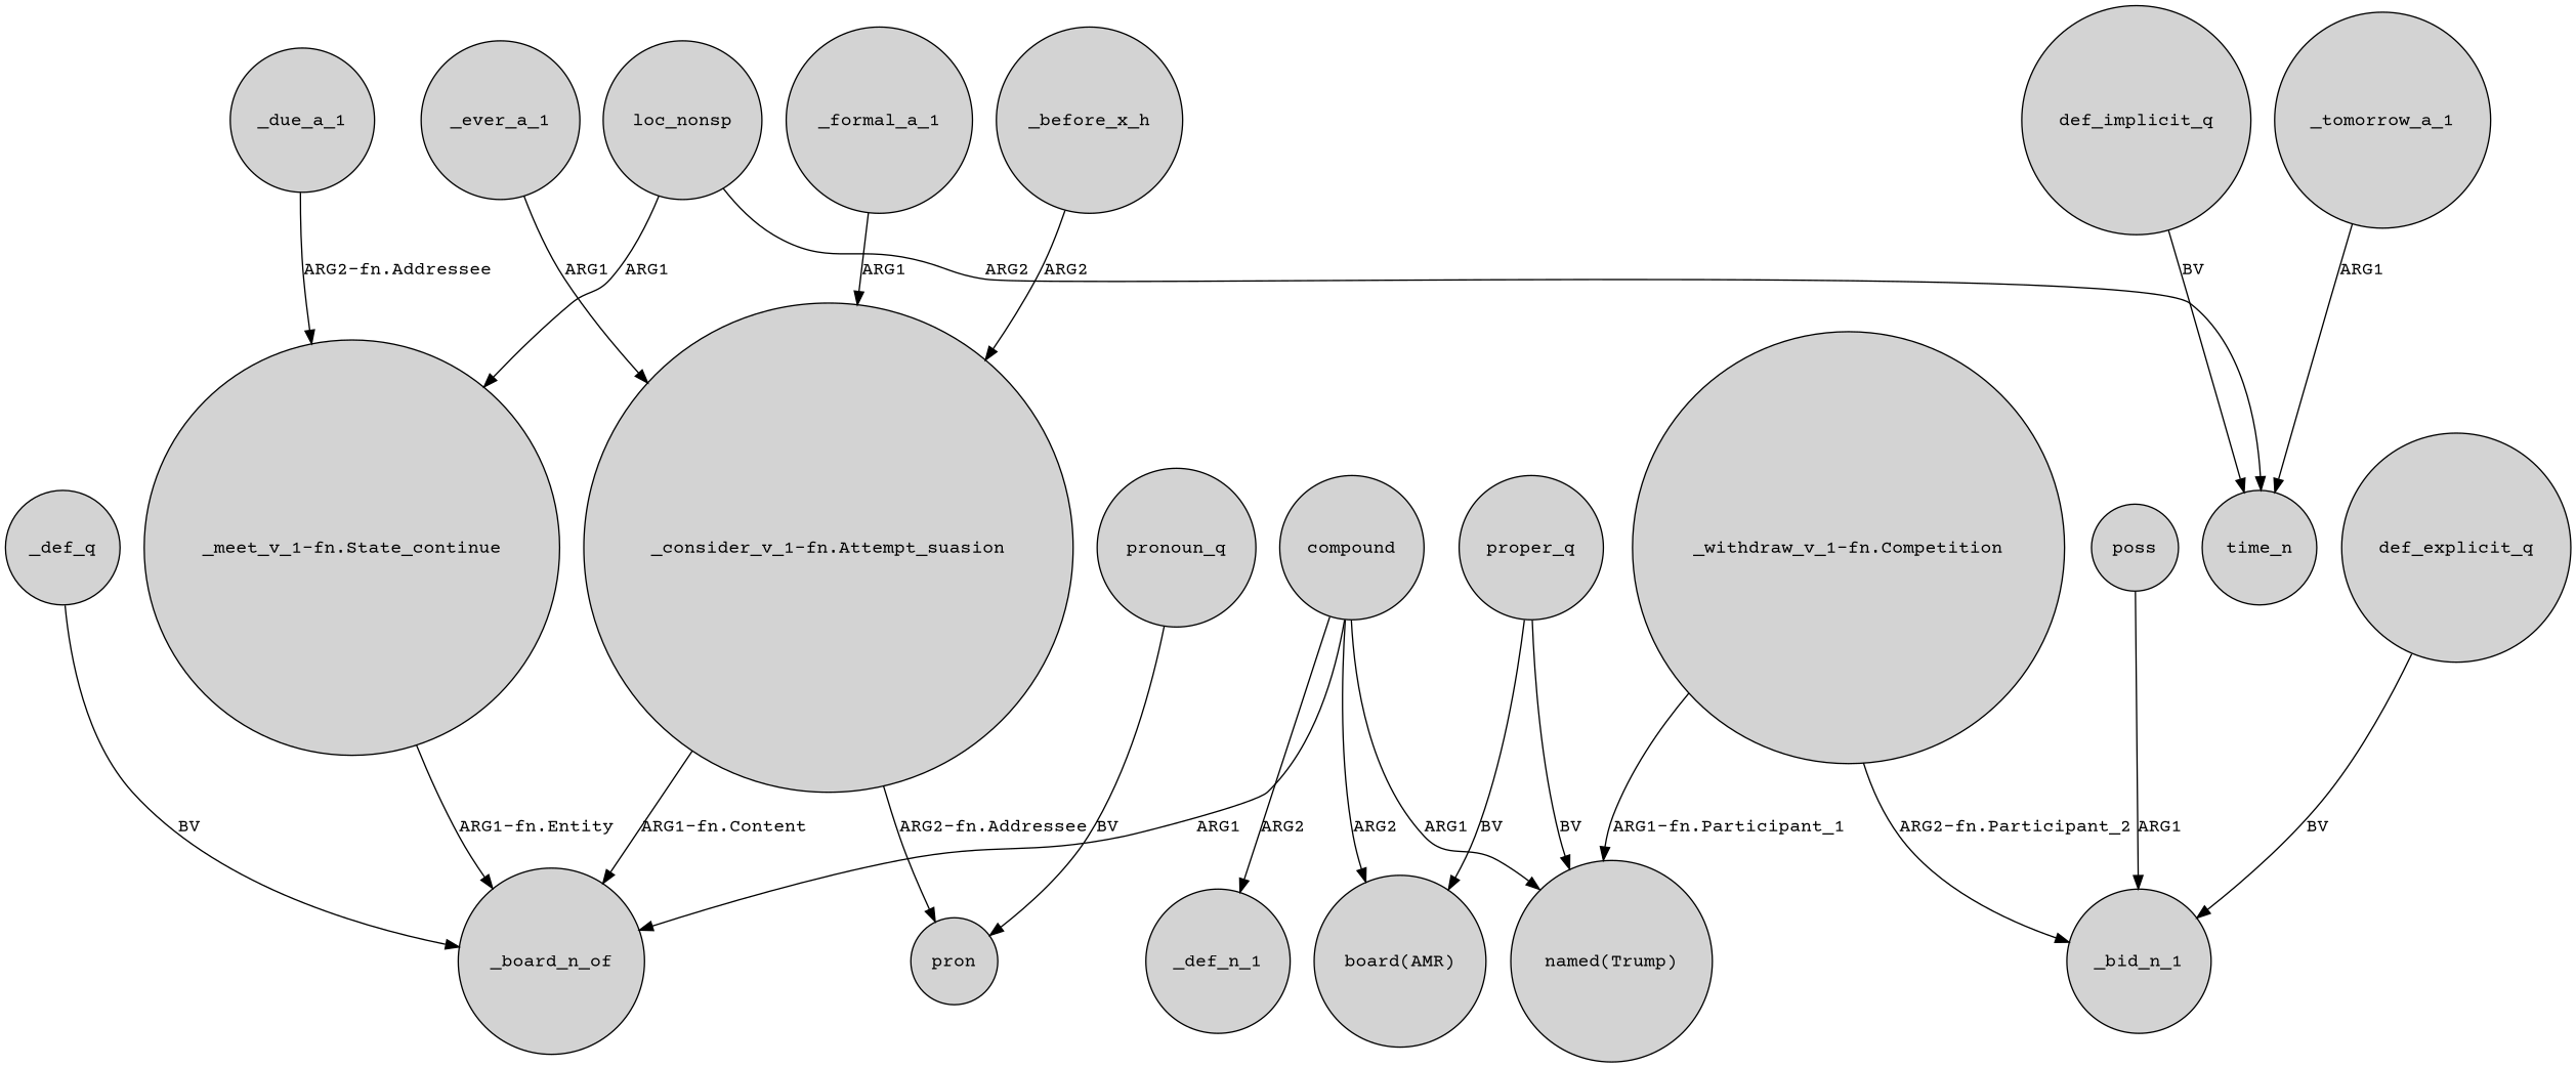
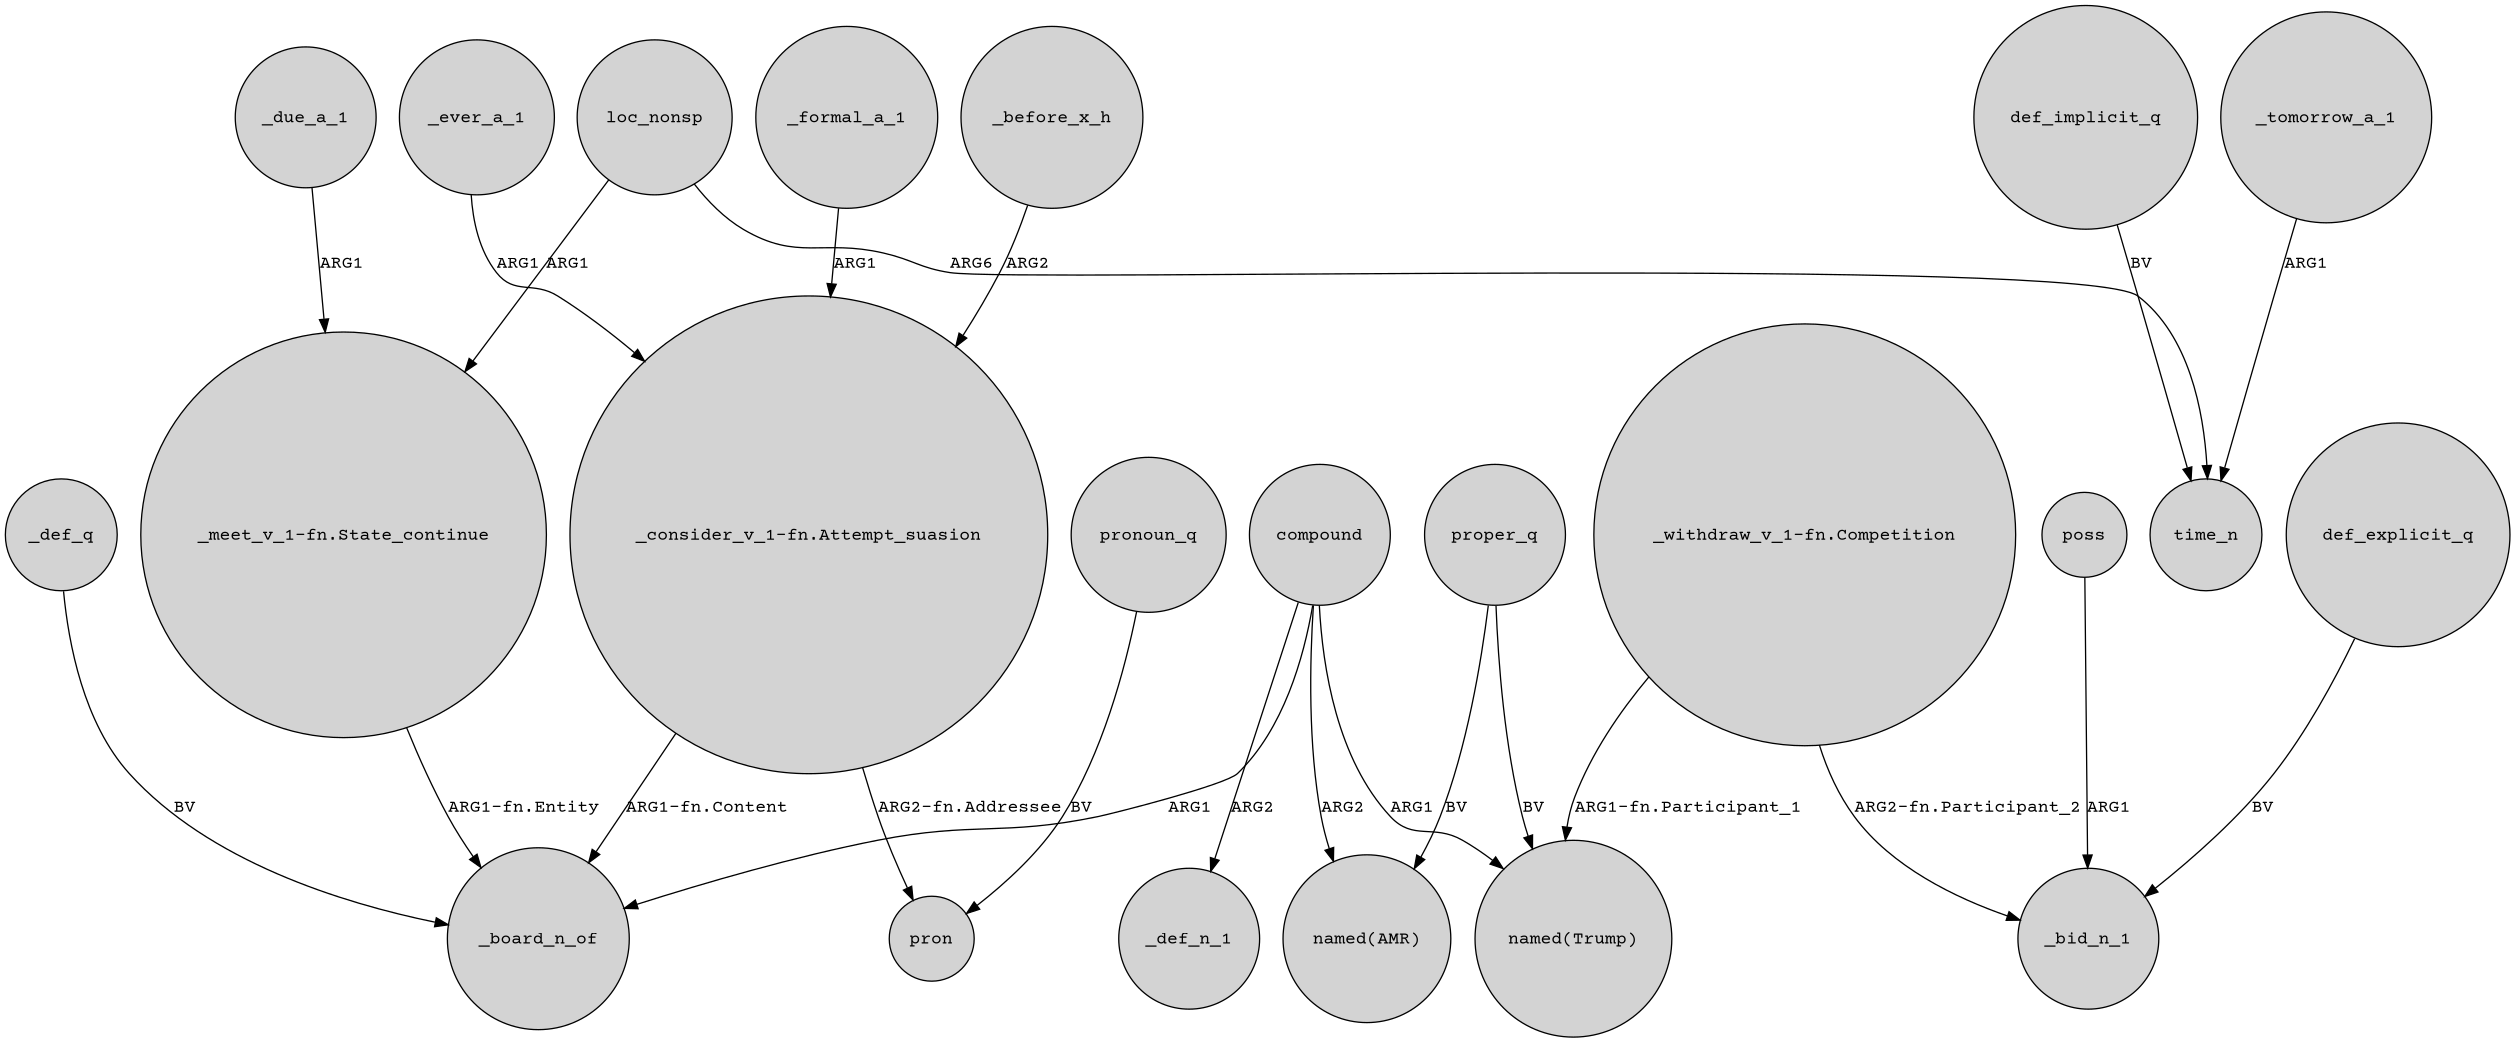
  digraph {
    fontname="Courier Prime"
    node [fontname="Courier Prime" shape=circle style=filled]
    edge [fontname="Courier Prime"]
    "_consider_v_1-fn.Attempt_suasion"
    _board_n_of
    pron
    compound
    n5 [label=_def_n_1]
    "named(Trump)"
-   "named(AMR)" [label="board(AMR)"]
+   "named(AMR)"
    poss
    _bid_n_1
    _due_a_1
    "_meet_v_1-fn.State_continue"
    "_withdraw_v_1-fn.Competition"
    n13 [label=_def_q]
    pronoun_q
    def_explicit_q
    _before_x_h
    _ever_a_1
    loc_nonsp
    time_n
    _tomorrow_a_1
    proper_q
    _formal_a_1
    def_implicit_q
    "_consider_v_1-fn.Attempt_suasion" -> _board_n_of [label="ARG1-fn.Content"]
    "_consider_v_1-fn.Attempt_suasion" -> pron [label="ARG2-fn.Addressee"]
    compound -> _board_n_of [label=ARG1]
    compound -> n5 [label=ARG2]
    compound -> "named(Trump)" [label=ARG1]
    compound -> "named(AMR)" [label=ARG2]
    poss -> _bid_n_1 [label=ARG1]
-   _due_a_1 -> "_meet_v_1-fn.State_continue" [label="ARG2-fn.Addressee"]
+   _due_a_1 -> "_meet_v_1-fn.State_continue" [label=ARG1]
    "_meet_v_1-fn.State_continue" -> _board_n_of [label="ARG1-fn.Entity"]
    "_withdraw_v_1-fn.Competition" -> "named(Trump)" [label="ARG1-fn.Participant_1"]
    "_withdraw_v_1-fn.Competition" -> _bid_n_1 [label="ARG2-fn.Participant_2"]
    n13 -> _board_n_of [label=BV]
    pronoun_q -> pron [label=BV]
    def_explicit_q -> _bid_n_1 [label=BV]
    _before_x_h -> "_consider_v_1-fn.Attempt_suasion" [label=ARG2]
    _ever_a_1 -> "_consider_v_1-fn.Attempt_suasion" [label=ARG1]
    loc_nonsp -> "_meet_v_1-fn.State_continue" [label=ARG1]
-   loc_nonsp -> time_n [label=ARG2]
+   loc_nonsp -> time_n [label=ARG6]
    _tomorrow_a_1 -> time_n [label=ARG1]
    proper_q -> "named(Trump)" [label=BV]
    proper_q -> "named(AMR)" [label=BV]
    _formal_a_1 -> "_consider_v_1-fn.Attempt_suasion" [label=ARG1]
    def_implicit_q -> time_n [label=BV]
  }
